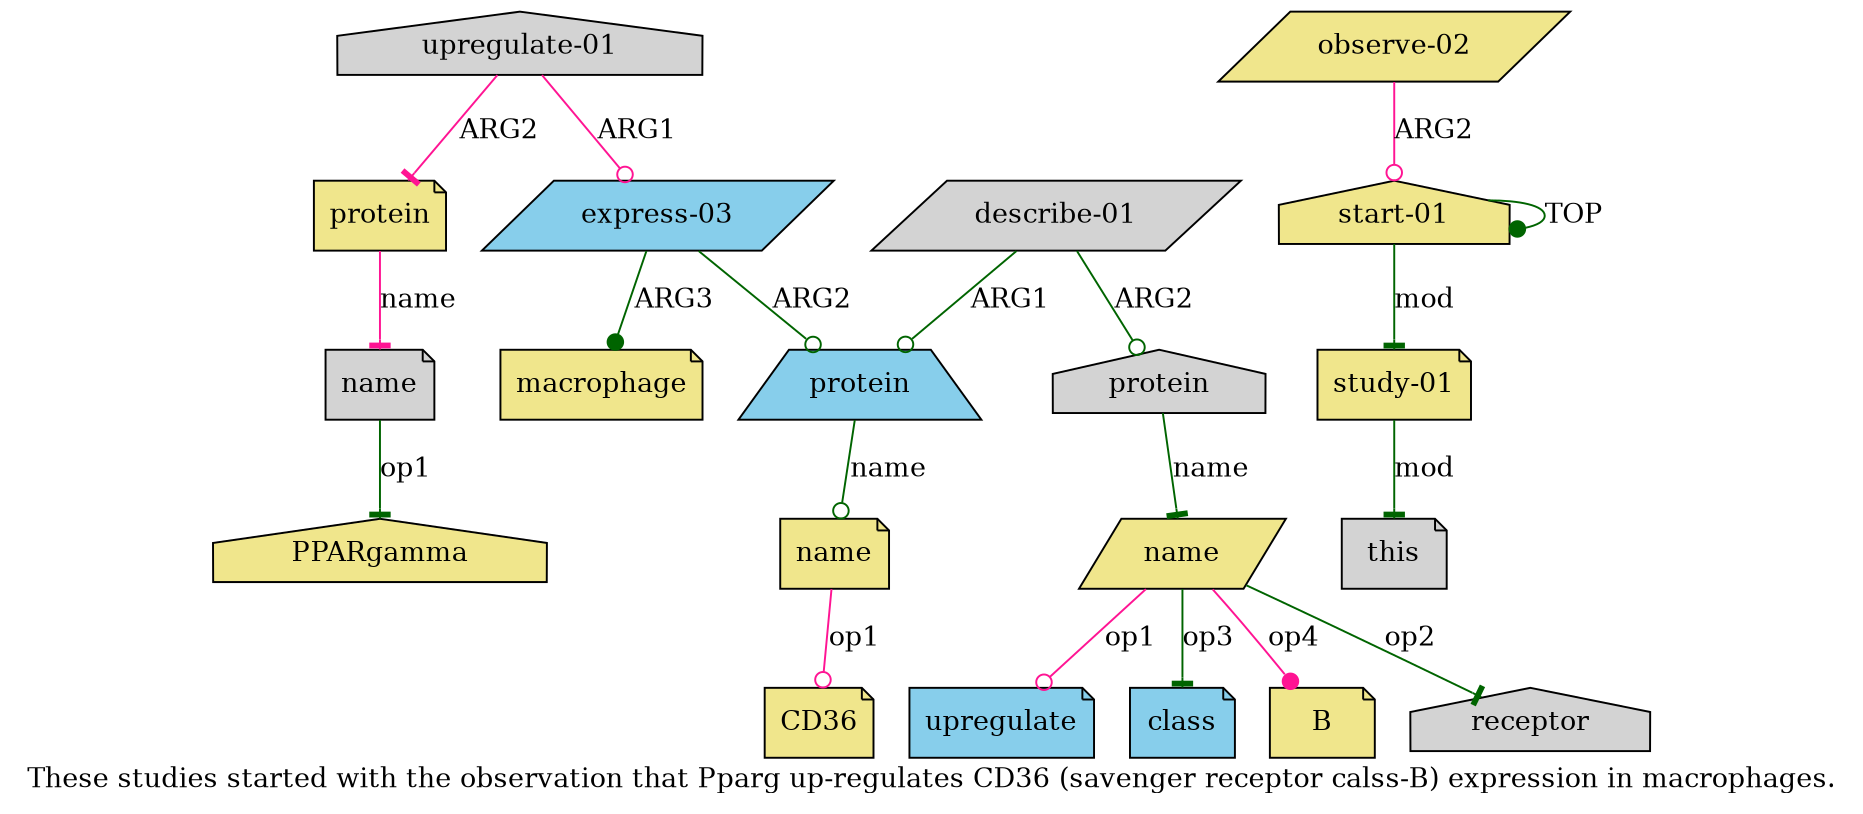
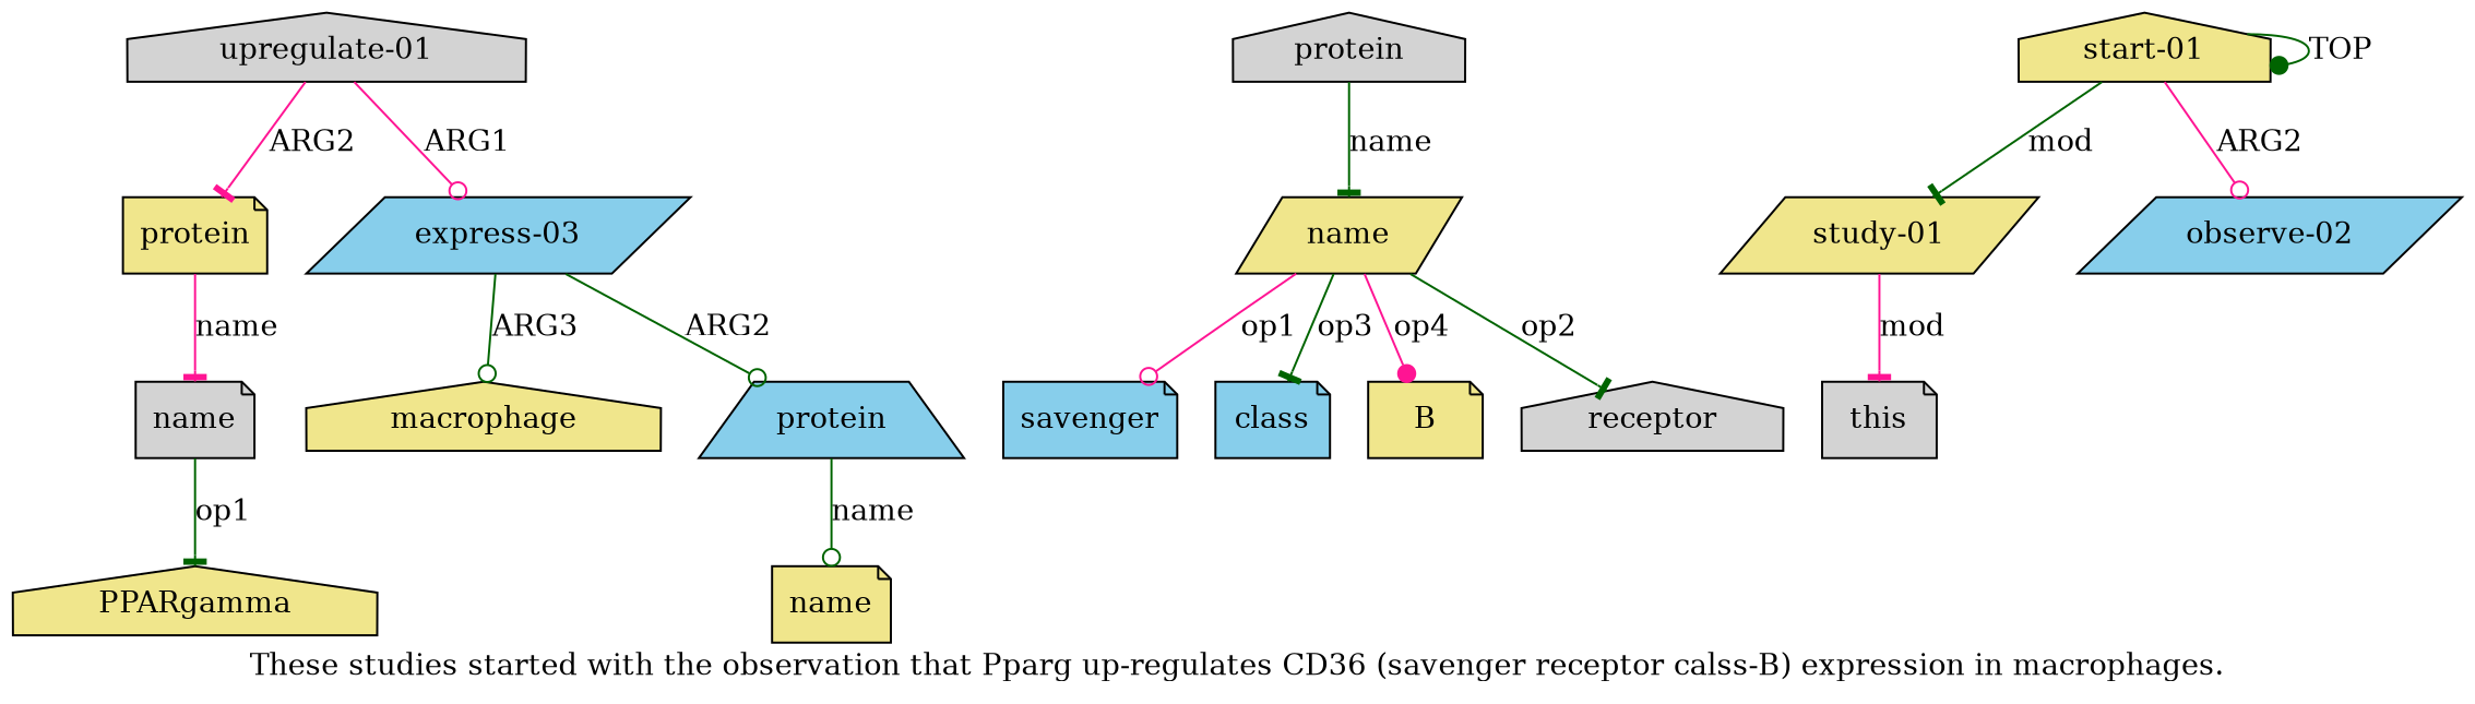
  digraph {
    label="These studies started with the observation that Pparg up-regulates CD36 (savenger receptor calss-B) expression in macrophages."
    node [color=black fillcolor=khaki gold_ind=-1 gold_label=name shape=note style=filled test_ind=-1 test_label=name]
    edge [arrowhead=odot color=darkgreen gold_label=ARG2 test_label=ARG2]
-   n1 [gold_label=CD36 label=CD36 test_label=CD36]
-   n2 [gold_ind=11 gold_label=macrophage label=macrophage test_ind=11 test_label=macrophage]
+   n2 [gold_ind=11 gold_label=macrophage label=macrophage shape=house test_ind=11 test_label=macrophage]
    n3 [gold_ind=10 label=name shape=parallelogram test_ind=10]
-   n4 [fillcolor=skyblue gold_label=savenger label=upregulate test_label=savenger]
+   n4 [fillcolor=skyblue gold_label=savenger label=savenger test_label=savenger]
    n5 [fillcolor=skyblue gold_label=class label=class test_label=class]
    n6 [gold_label=B label=B test_label=B]
    n7 [fillcolor=lightgrey gold_label=receptor label=receptor shape=house test_label=receptor]
    n8 [fillcolor=lightgrey gold_ind=13 label=name test_ind=13]
    n9 [gold_label=PPARgamma label=PPARgamma shape=house test_label=PPARgamma]
    n10 [gold_ind=12 gold_label=protein label=protein test_ind=12 test_label=protein]
-   n11 [gold_ind=1 gold_label="study-01" label="study-01" test_ind=1 test_label="study-01"]
+   n11 [gold_ind=1 gold_label="study-01" label="study-01" shape=parallelogram test_ind=1 test_label="study-01"]
    n12 [fillcolor=lightgrey gold_ind=2 gold_label=this label=this test_ind=2 test_label=this]
    n13 [gold_ind=0 gold_label="start-01" label="start-01" shape=house test_ind=0 test_label="start-01"]
-   n14 [gold_ind=3 gold_label="observe-02" label="observe-02" shape=parallelogram test_ind=3 test_label="observe-02"]
+   n14 [fillcolor=skyblue gold_ind=3 gold_label="observe-02" label="observe-02" shape=parallelogram test_ind=3 test_label="observe-02"]
    n15 [fillcolor=lightgrey gold_ind=4 gold_label="upregulate-01" label="upregulate-01" shape=house test_ind=4 test_label="upregulate-01"]
    n16 [fillcolor=skyblue gold_ind=5 gold_label="express-03" label="express-03" shape=parallelogram test_ind=5 test_label="express-03"]
    n17 [fillcolor=skyblue gold_ind=6 gold_label=protein label=protein shape=trapezium test_ind=6 test_label=protein]
    n18 [gold_ind=7 label=name test_ind=7]
    n19 [fillcolor=lightgrey gold_ind=9 gold_label=protein label=protein shape=house test_ind=9 test_label=protein]
-   n20 [fillcolor=lightgrey gold_ind=8 gold_label="describe-01" label="describe-01" shape=parallelogram test_ind=8 test_label="describe-01"]
    n3 -> n4 [color=deeppink gold_label=op1 label=op1 test_label=op1]
    n3 -> n5 [arrowhead=tee gold_label=op3 label=op3 test_label=op3]
    n3 -> n6 [arrowhead=dot color=deeppink gold_label=op4 label=op4 test_label=op4]
    n3 -> n7 [arrowhead=tee gold_label=op2 label=op2 test_label=op2]
    n8 -> n9 [arrowhead=tee gold_label=op1 label=op1 test_label=op1]
    n10 -> n8 [arrowhead=tee color=deeppink gold_label=name label=name test_label=name]
-   n11 -> n12 [arrowhead=tee gold_label=mod label=mod test_label=mod]
+   n11 -> n12 [arrowhead=tee color=deeppink gold_label=mod label=mod test_label=mod]
    n13 -> n11 [arrowhead=tee gold_label=ARG1 label=mod test_label=ARG1]
    n13 -> n13 [arrowhead=dot gold_label=TOP label=TOP test_label=TOP]
-   n14 -> n13 [color=deeppink label=ARG2]
+   n13 -> n14 [color=deeppink label=ARG2]
    n15 -> n10 [arrowhead=tee color=deeppink label=ARG2]
    n15 -> n16 [color=deeppink gold_label=ARG1 label=ARG1 test_label=ARG1]
-   n16 -> n2 [arrowhead=dot gold_label=ARG3 label=ARG3 test_label=ARG3]
+   n16 -> n2 [gold_label=ARG3 label=ARG3 test_label=ARG3]
    n16 -> n17 [label=ARG2]
    n17 -> n18 [gold_label=name label=name test_label=name]
-   n18 -> n1 [color=deeppink gold_label=op1 label=op1 test_label=op1]
    n19 -> n3 [arrowhead=tee gold_label=name label=name test_label=name]
-   n20 -> n17 [gold_label=ARG1 label=ARG1 test_label=ARG1]
-   n20 -> n19 [label=ARG2]
  }
